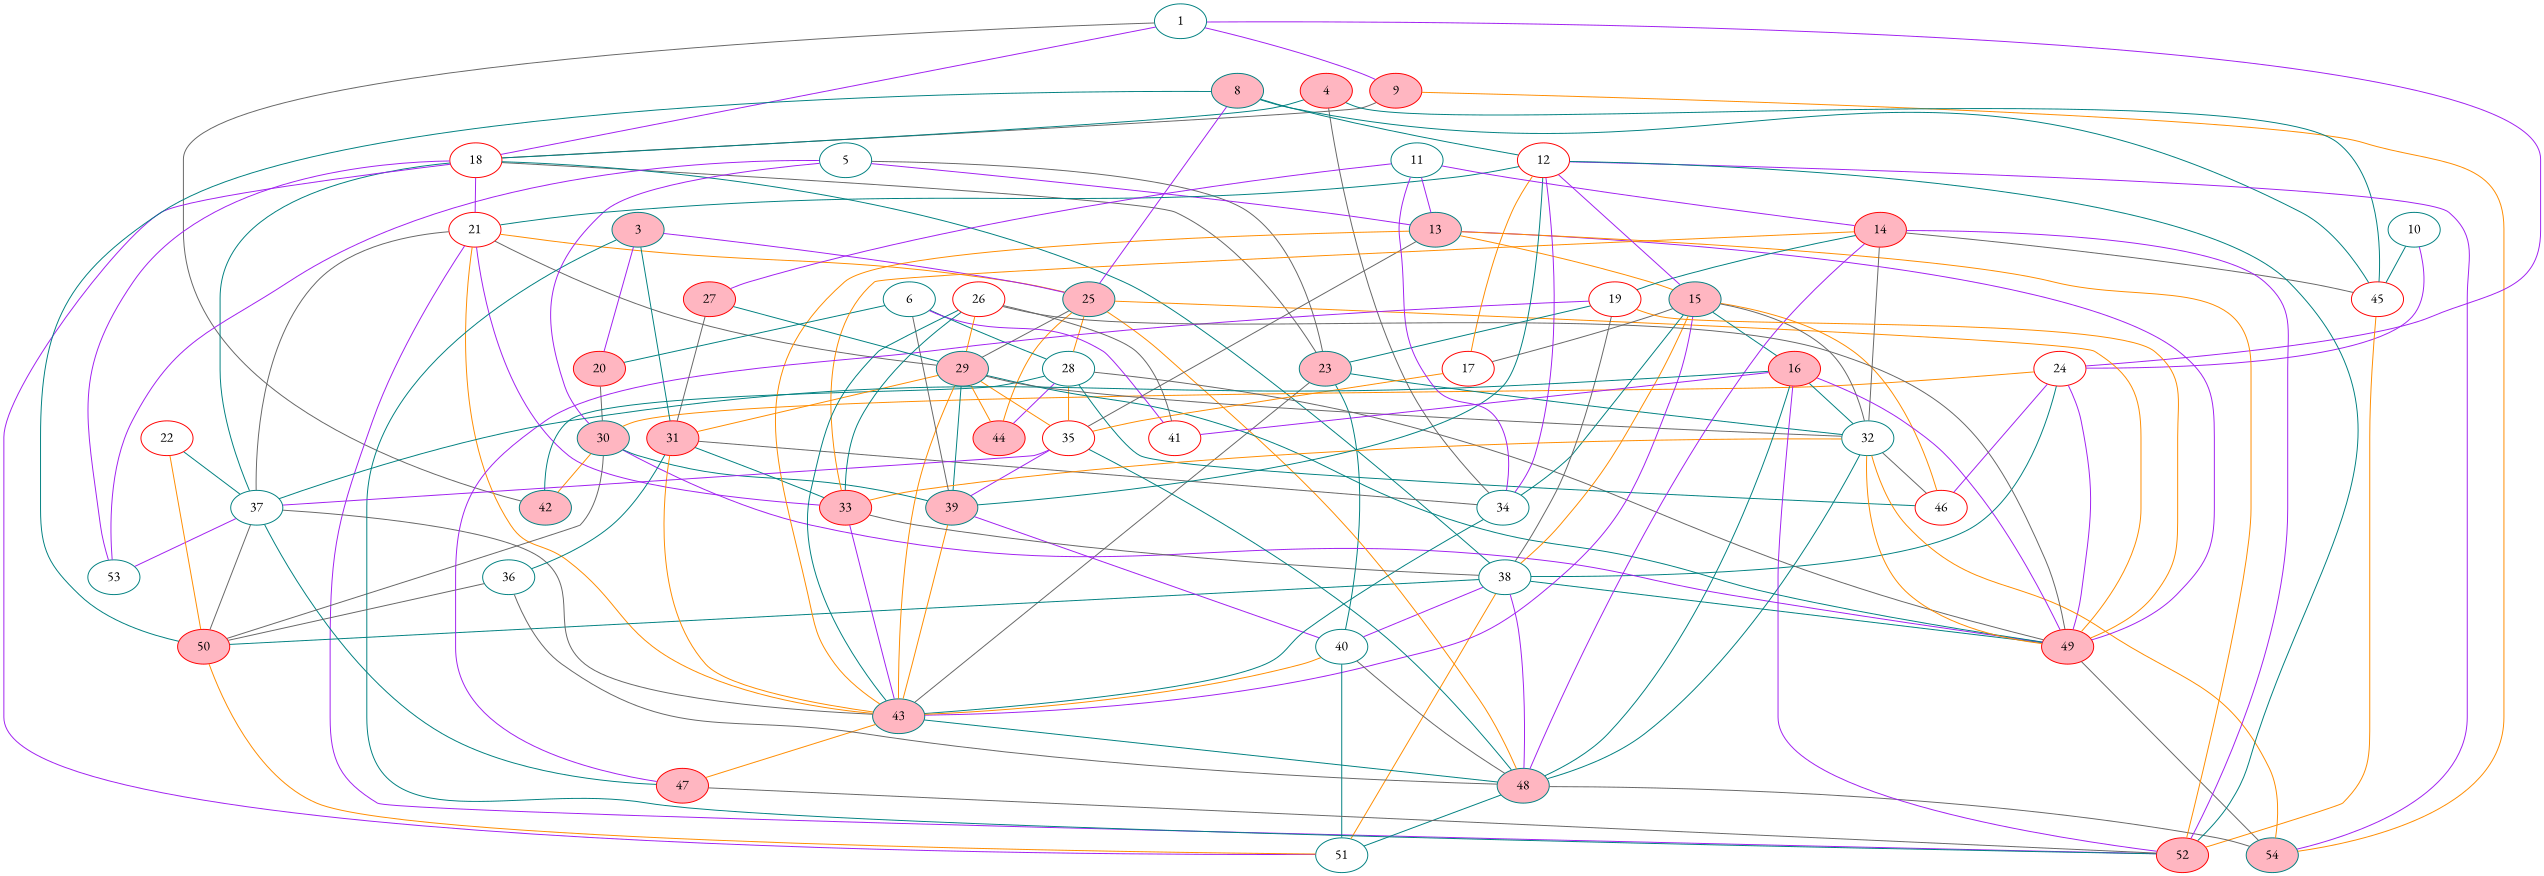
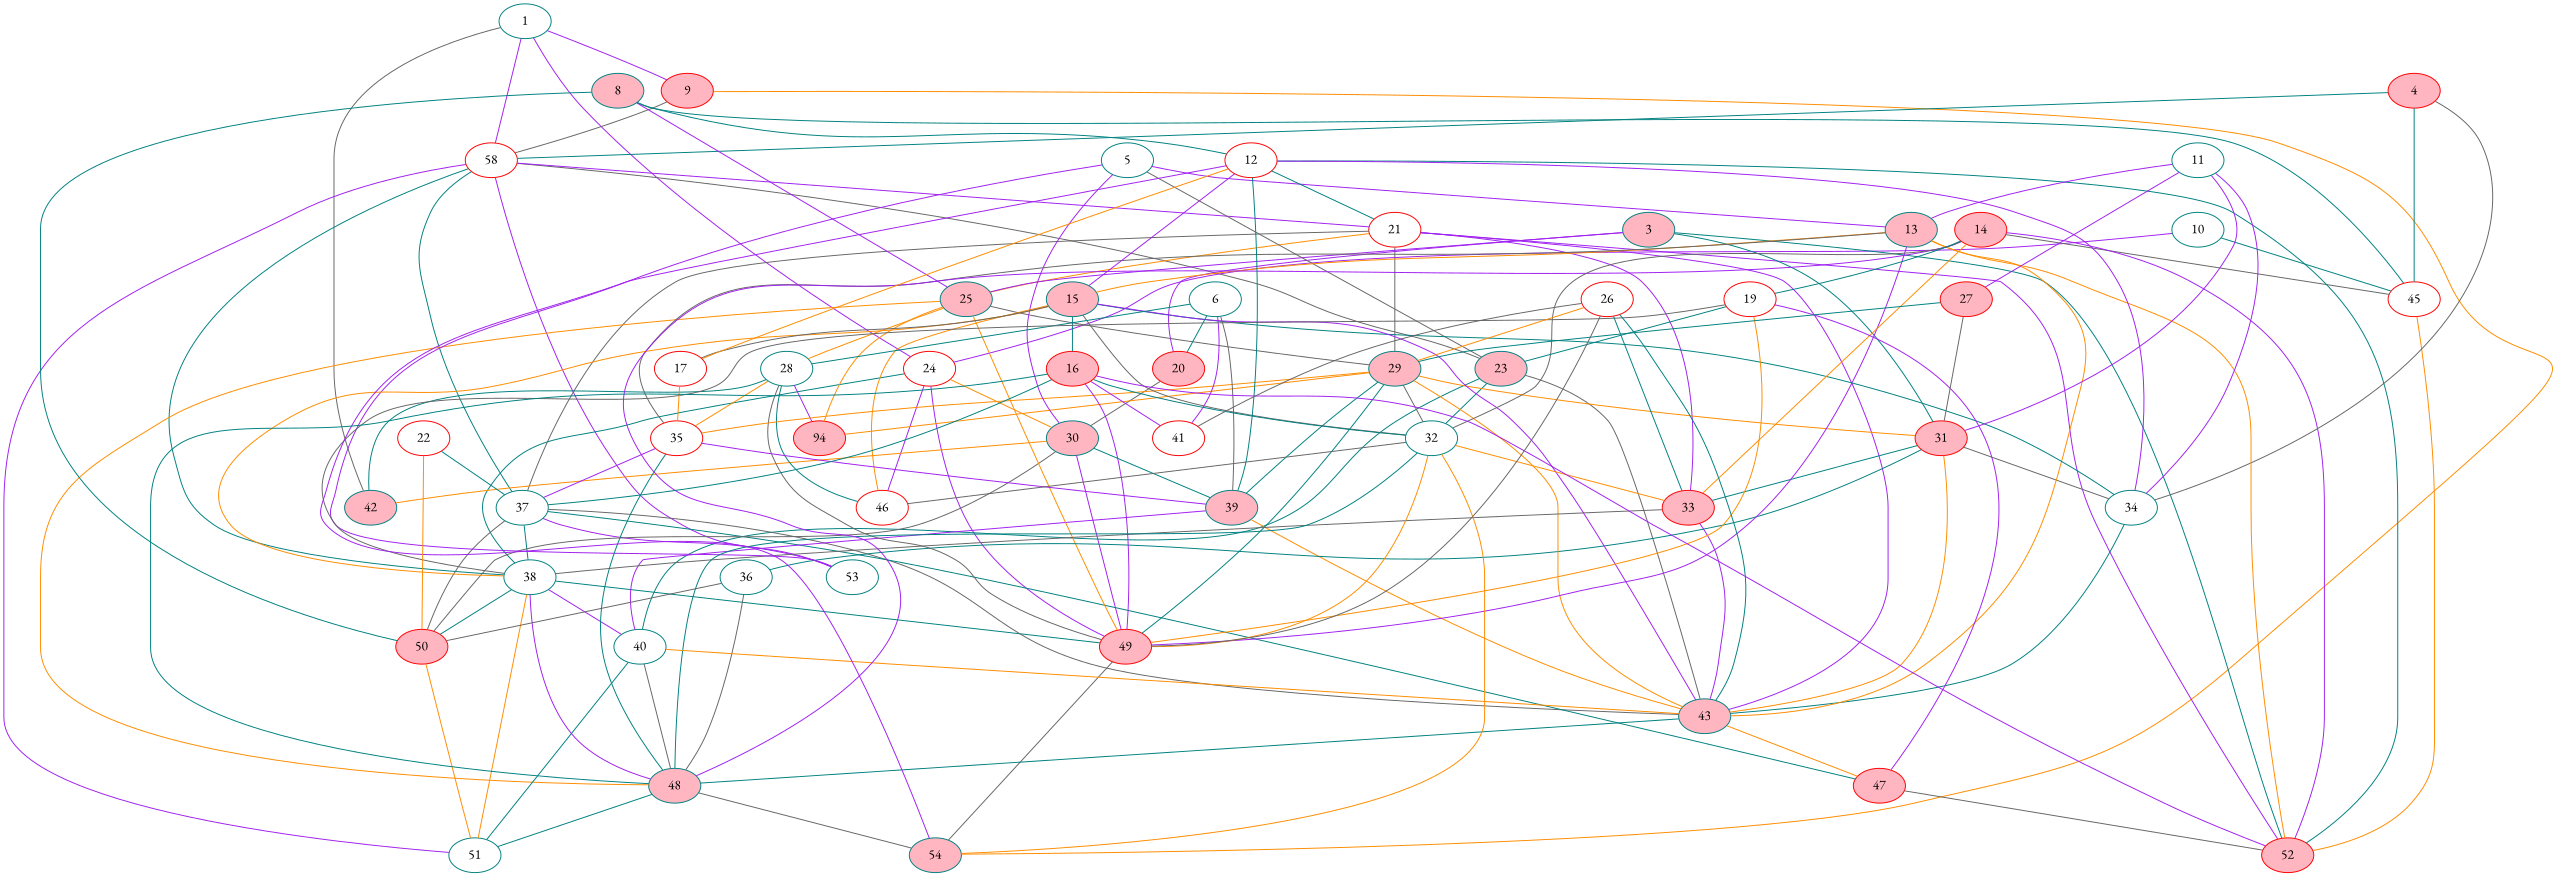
  graph {
    fontname="EB Garamond"
    node [color=teal fillcolor=lightpink fontname="EB Garamond" style=filled]
    edge [color=teal fontname="EB Garamond" weight=1.0]
    9 [color=red]
    1 [fillcolor=white]
-   18 [color=red fillcolor=white]
+   18 [color=red fillcolor=white label=58]
    24 [color=red fillcolor=white]
    42
    54
    23
    53 [fillcolor=white]
    21 [color=red fillcolor=white]
    38 [fillcolor=white]
    37 [fillcolor=white]
    51 [fillcolor=white]
    30
    49 [color=red]
    46 [color=red fillcolor=white]
    10 [fillcolor=white]
    45 [color=red fillcolor=white]
    39
    50 [color=red]
    3
    20 [color=red]
    25
    31 [color=red]
    52 [color=red]
    28 [fillcolor=white]
    48
    29
-   44 [color=red]
+   44 [color=red label=94]
    34 [fillcolor=white]
    43
    33 [color=red]
    36 [fillcolor=white]
    4 [color=red]
    5 [fillcolor=white]
    13
    15
    35 [color=red fillcolor=white]
    32 [fillcolor=white]
    40 [fillcolor=white]
    6 [fillcolor=white]
    41 [color=red fillcolor=white]
    14 [color=red]
    19 [color=red fillcolor=white]
    8
    12 [color=red fillcolor=white]
    17 [color=red fillcolor=white]
    11 [fillcolor=white]
    27 [color=red]
    16 [color=red]
    47 [color=red]
    22 [color=red fillcolor=white]
    26 [color=red fillcolor=white]
    9 -- 18 [color=gray40]
    9 -- 54 [color=darkorange]
    1 -- 9 [color=purple]
    1 -- 18 [color=purple]
    1 -- 24 [color=purple]
    1 -- 42 [color=gray40]
    18 -- 23 [color=gray40]
    18 -- 53 [color=purple]
    18 -- 21 [color=purple weight=2.0]
    18 -- 38
    18 -- 37
    18 -- 51 [color=purple]
    24 -- 38
    24 -- 30 [color=darkorange]
    24 -- 49 [color=purple]
    24 -- 46 [color=purple]
    23 -- 43 [color=gray40]
    23 -- 32
    23 -- 40 [weight=2.0]
    21 -- 37 [color=gray40 weight=2.0]
    21 -- 25 [color=darkorange]
    21 -- 52 [color=purple]
    21 -- 29 [color=gray40]
-   21 -- 43 [color=darkorange]
+   21 -- 43 [color=purple]
    21 -- 33 [color=purple]
    38 -- 51 [color=darkorange]
    38 -- 49
    38 -- 50
    38 -- 48 [color=purple]
    38 -- 40 [color=purple]
    37 -- 53 [color=purple]
+   37 -- 38
    37 -- 50 [color=gray40]
    37 -- 43 [color=gray40]
    37 -- 47
    30 -- 42 [color=darkorange]
    30 -- 49 [color=purple]
    30 -- 39 [weight=2.0]
    30 -- 50 [color=gray40]
    49 -- 54 [color=gray40]
    10 -- 24 [color=purple]
    10 -- 45
    45 -- 52 [color=darkorange]
    39 -- 43 [color=darkorange weight=2.0]
    39 -- 40 [color=purple]
    50 -- 51 [color=darkorange]
    3 -- 20 [color=purple]
    3 -- 25 [color=purple]
    3 -- 31
    3 -- 52
    20 -- 30 [color=gray40]
    25 -- 49 [color=darkorange weight=3.0]
    25 -- 28 [color=darkorange]
    25 -- 48 [color=darkorange]
    25 -- 29 [color=gray40]
    25 -- 44 [color=darkorange]
    31 -- 34 [color=gray40]
    31 -- 43 [color=darkorange weight=2.0]
    31 -- 33
    31 -- 36
    28 -- 42
    28 -- 49 [color=gray40]
    28 -- 46
    28 -- 44 [color=purple]
    28 -- 35 [color=darkorange]
    48 -- 54 [color=gray40 weight=2.0]
    48 -- 51
    29 -- 49 [weight=3.0]
    29 -- 39
    29 -- 31 [color=darkorange weight=2.0]
    29 -- 44 [color=darkorange]
    29 -- 43 [color=darkorange weight=2.0]
    29 -- 35 [color=darkorange]
    29 -- 32 [color=gray40]
    34 -- 43
    43 -- 48
    43 -- 47 [color=darkorange]
    33 -- 38 [color=gray40]
    33 -- 43 [color=purple]
    36 -- 50 [color=gray40]
    36 -- 48 [color=gray40 weight=2.0]
    4 -- 18
    4 -- 45
    4 -- 34 [color=gray40]
    5 -- 23 [color=gray40]
    5 -- 53 [color=purple]
    5 -- 30 [color=purple]
    5 -- 13 [color=purple]
    13 -- 49 [color=purple]
    13 -- 52 [color=darkorange]
    13 -- 43 [color=darkorange]
    13 -- 15 [color=darkorange]
    13 -- 35 [color=gray40]
    15 -- 38 [color=darkorange]
    15 -- 46 [color=darkorange]
    15 -- 34
    15 -- 43 [color=purple]
    15 -- 32 [color=gray40]
    15 -- 17 [color=gray40]
    15 -- 16 [weight=2.0]
    35 -- 37 [color=purple]
    35 -- 39 [color=purple]
    35 -- 48
    32 -- 54 [color=darkorange]
    32 -- 49 [color=darkorange]
    32 -- 46 [color=gray40]
    32 -- 48
    32 -- 33 [color=darkorange]
    40 -- 51
    40 -- 48 [color=gray40]
    40 -- 43 [color=darkorange]
    6 -- 39 [color=gray40]
    6 -- 20
    6 -- 28
    6 -- 41 [color=purple]
    14 -- 45 [color=gray40]
    14 -- 52 [color=purple weight=2.0]
    14 -- 48 [color=purple]
    14 -- 33 [color=darkorange]
    14 -- 32 [color=gray40]
    14 -- 19
    19 -- 23 [weight=2.0]
    19 -- 38 [color=gray40]
    19 -- 49 [color=darkorange weight=2.0]
    19 -- 47 [color=purple]
    8 -- 45
    8 -- 50
    8 -- 25 [color=purple]
    8 -- 12
    12 -- 54 [color=purple]
    12 -- 21
    12 -- 39
    12 -- 52
    12 -- 34 [color=purple]
    12 -- 15 [color=purple]
    12 -- 17 [color=darkorange]
    17 -- 35 [color=darkorange]
-   11 -- 14 [color=purple]
+   11 -- 31 [color=purple]
    11 -- 34 [color=purple]
    11 -- 13 [color=purple]
    11 -- 27 [color=purple]
    27 -- 31 [color=gray40]
    27 -- 29 [weight=2.0]
    16 -- 37
    16 -- 49 [color=purple]
    16 -- 52 [color=purple]
    16 -- 48 [weight=2.0]
    16 -- 32
    16 -- 41 [color=purple]
    47 -- 52 [color=gray40]
    22 -- 37
    22 -- 50 [color=darkorange weight=2.0]
    26 -- 49 [color=gray40]
    26 -- 29 [color=darkorange]
    26 -- 43
    26 -- 33
    26 -- 41 [color=gray40]
  }
